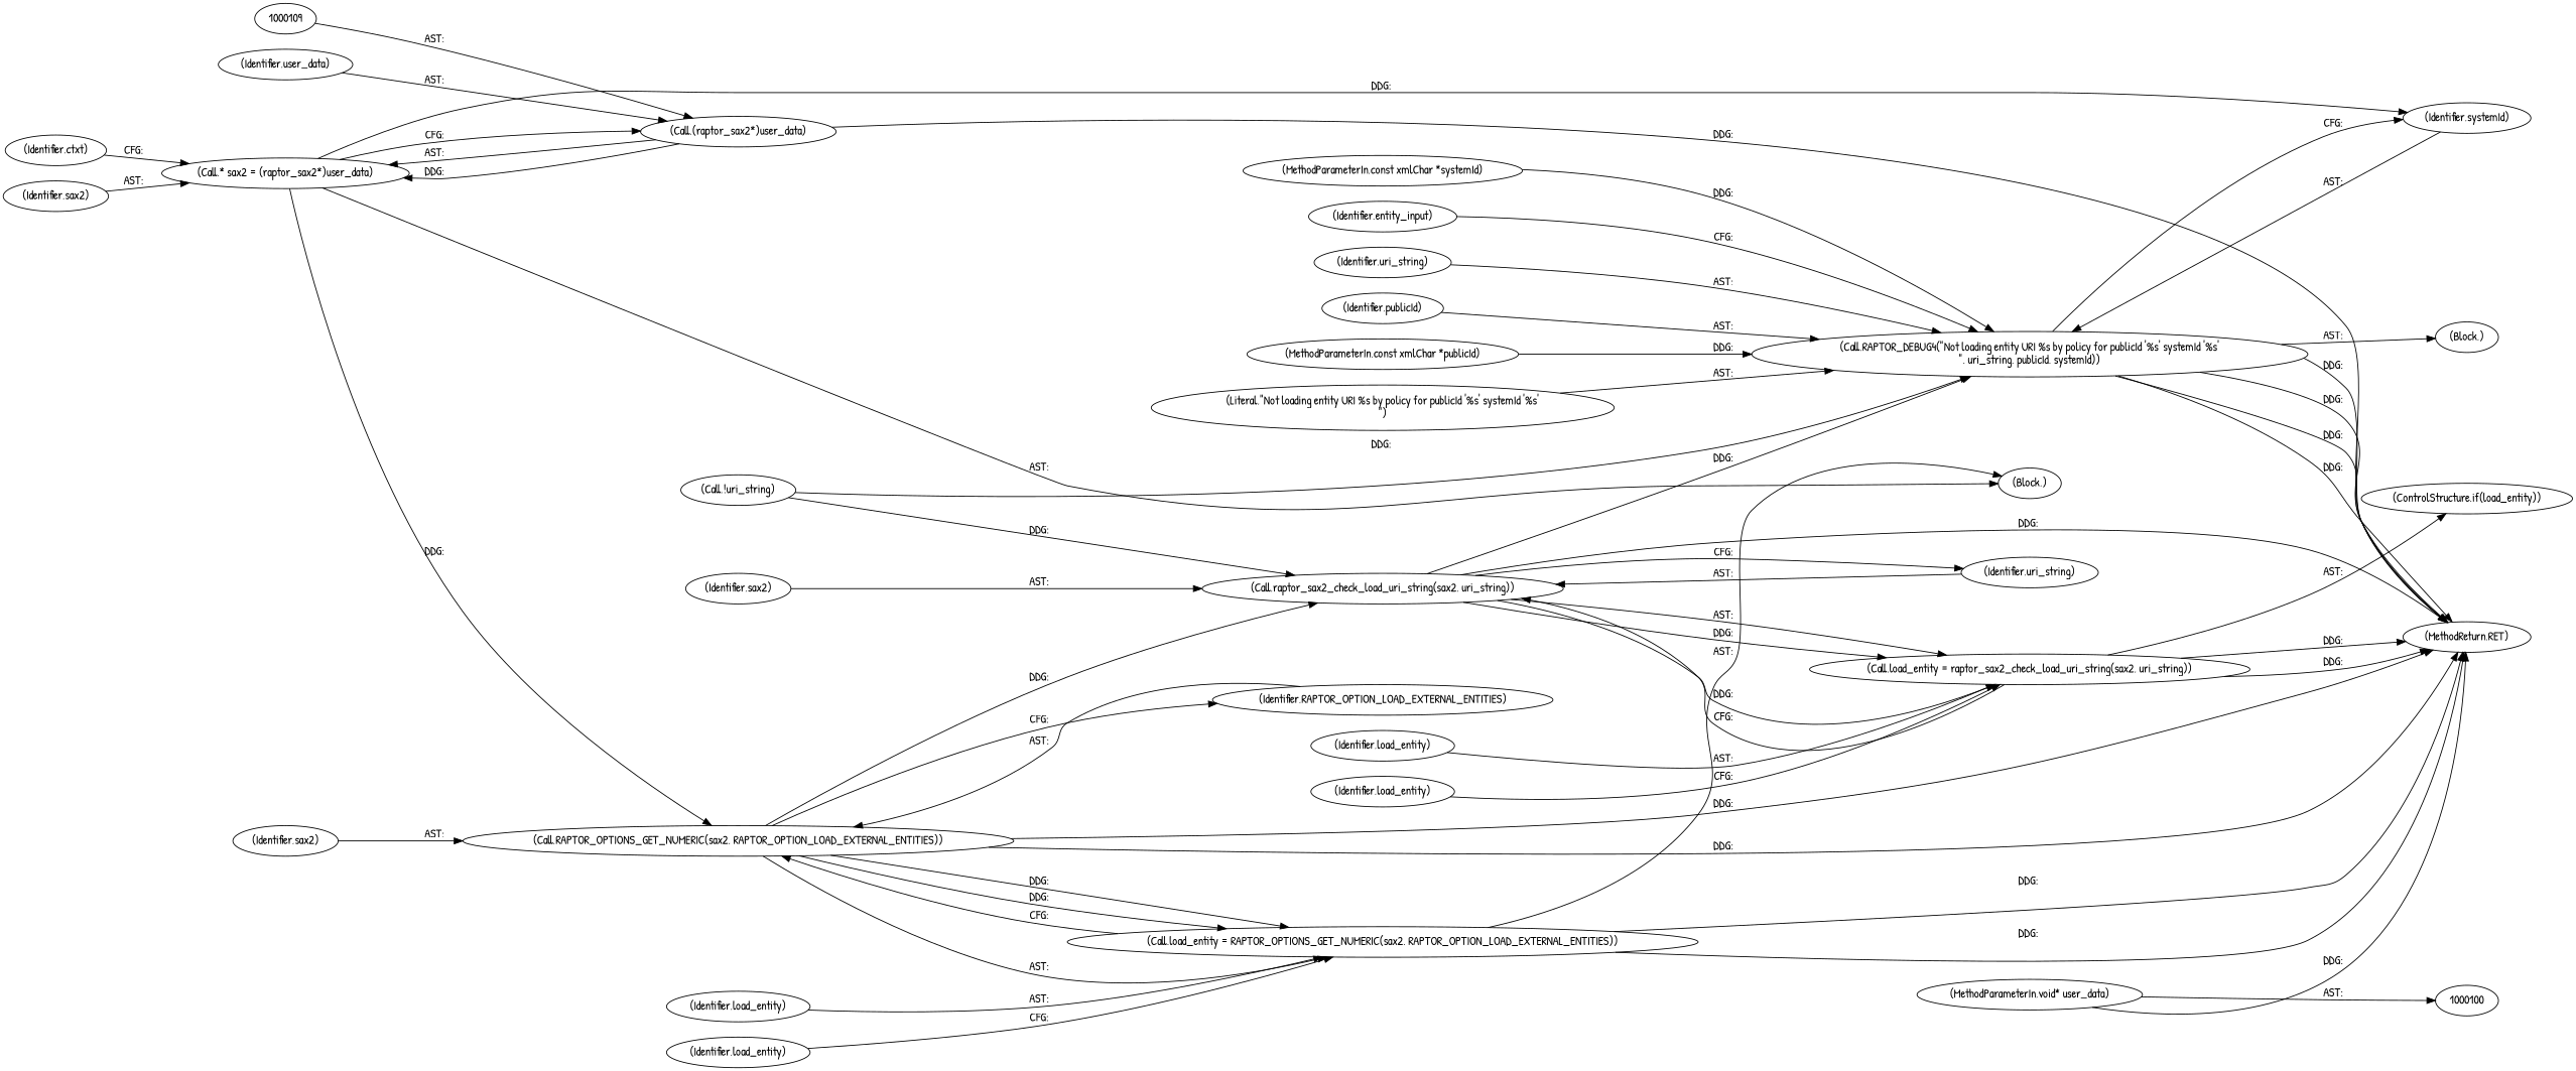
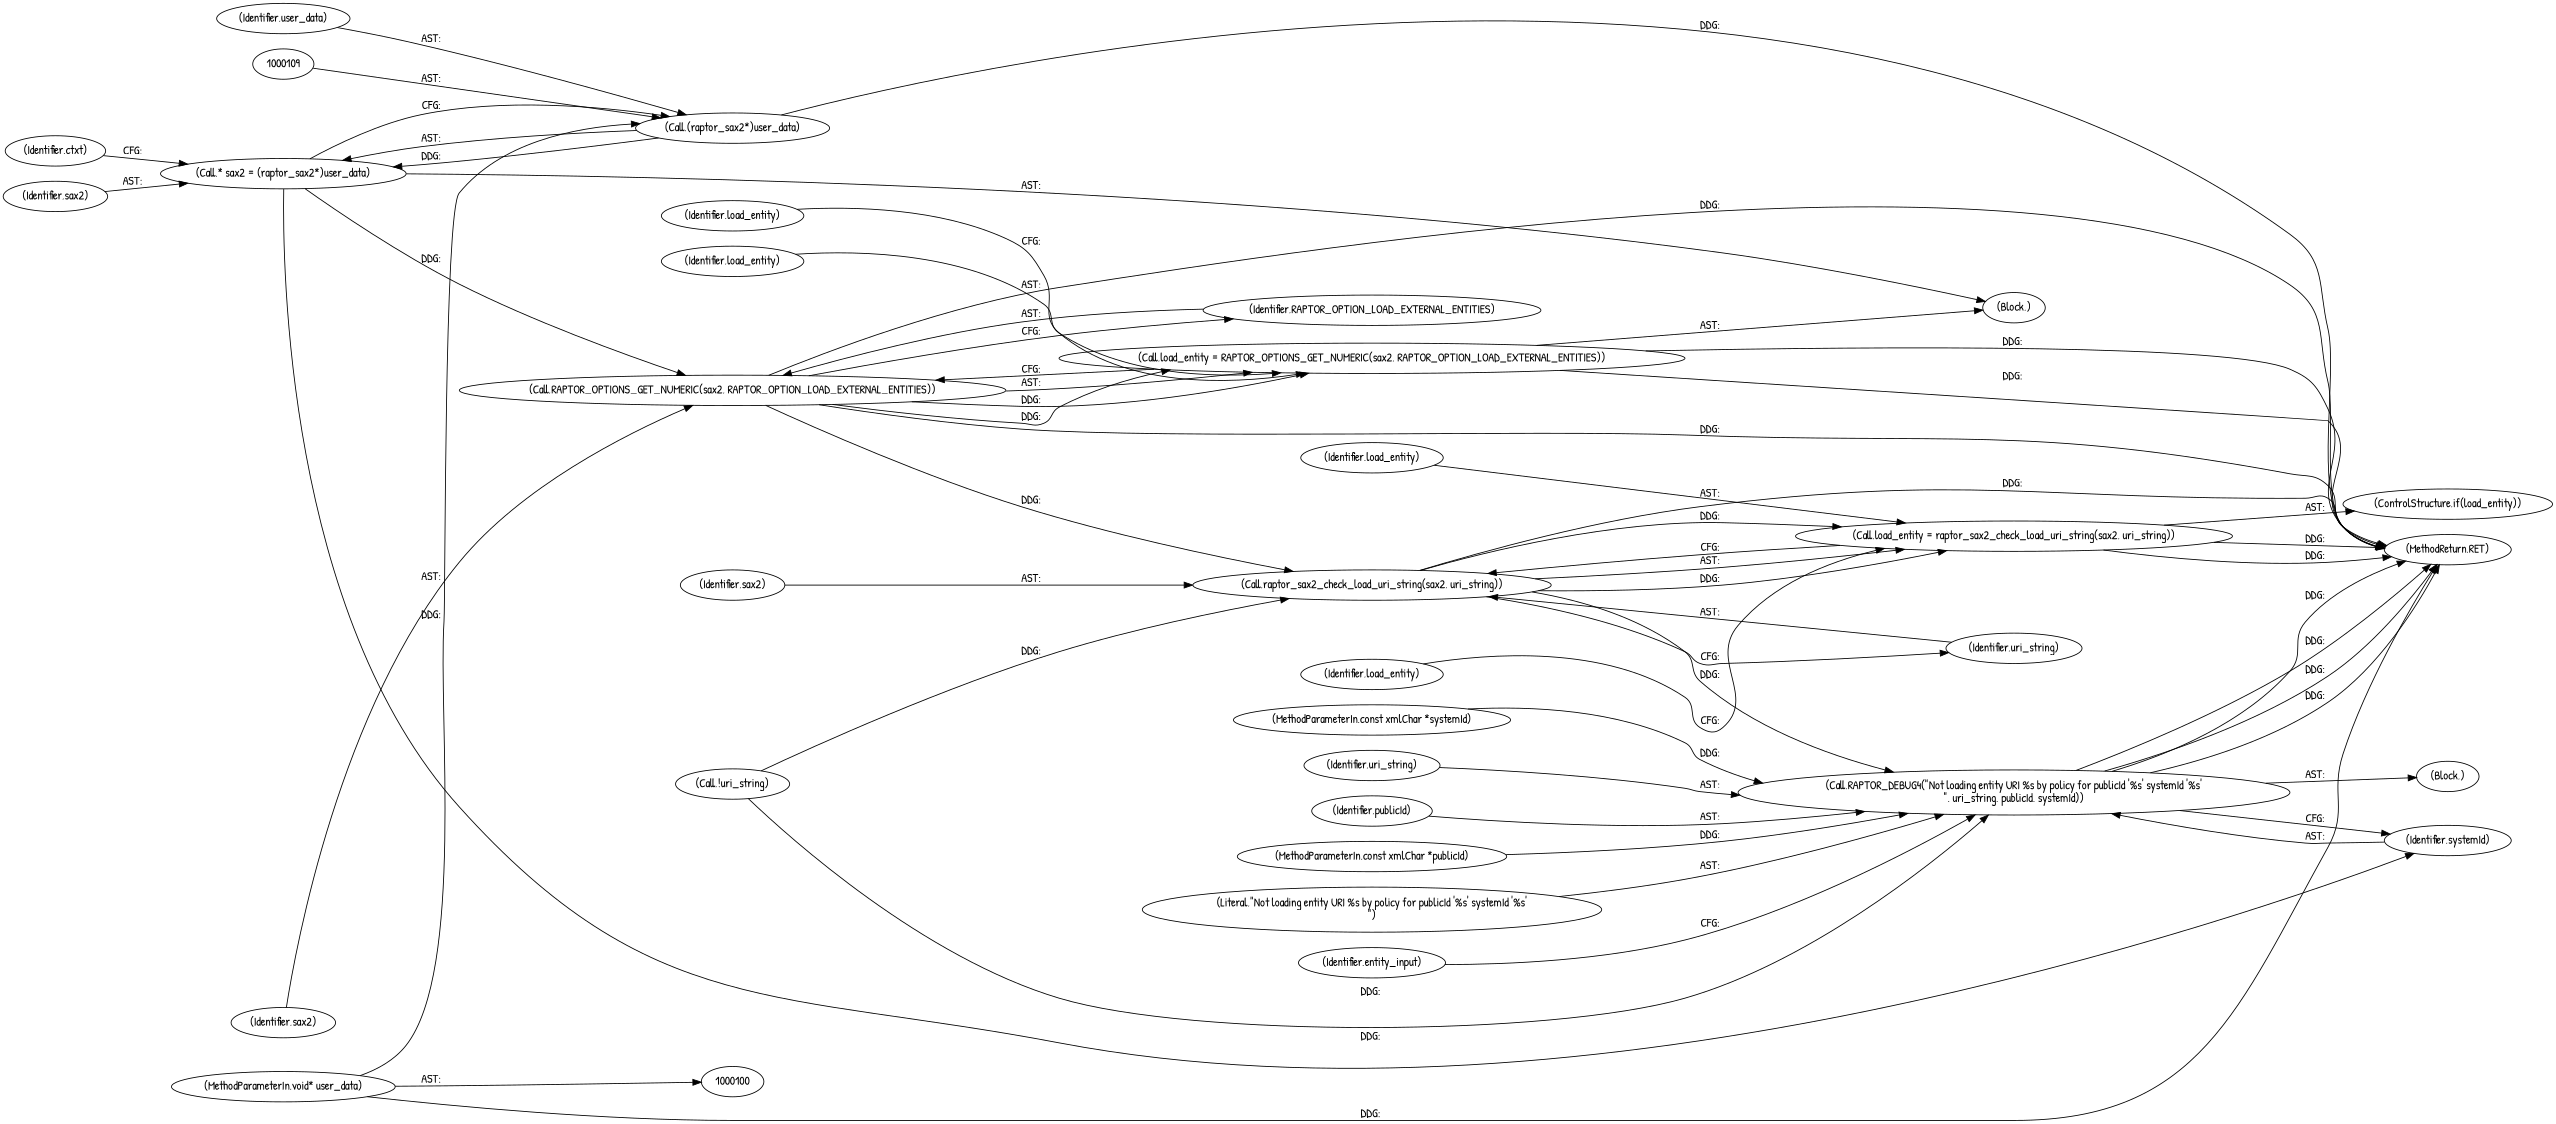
  digraph {
    fontname="Patrick Hand"
    rankdir=LR
    node [fontname="Patrick Hand"]
    edge [fontname="Patrick Hand"]
    n1 [label="(Call,RAPTOR_OPTIONS_GET_NUMERIC(sax2, RAPTOR_OPTION_LOAD_EXTERNAL_ENTITIES))"]
    n2 [label="(Call,load_entity = RAPTOR_OPTIONS_GET_NUMERIC(sax2, RAPTOR_OPTION_LOAD_EXTERNAL_ENTITIES))"]
    n3 [label="(Call,raptor_sax2_check_load_uri_string(sax2, uri_string))"]
    n4 [label="(Identifier,RAPTOR_OPTION_LOAD_EXTERNAL_ENTITIES)"]
    n5 [label="(MethodReturn,RET)"]
    n6 [label="(Block,)"]
    n7 [label="(Call,load_entity = raptor_sax2_check_load_uri_string(sax2, uri_string))"]
    n8 [label="(Call,RAPTOR_DEBUG4(\"Not loading entity URI %s by policy for publicId '%s' systemId '%s'\n\", uri_string, publicId, systemId))"]
    n9 [label="(Identifier,uri_string)"]
    n10 [label="(Call,* sax2 = (raptor_sax2*)user_data)"]
    n11 [label="(Call,(raptor_sax2*)user_data)"]
    n12 [label="(Identifier,systemId)"]
    n13 [label="(Identifier,user_data)"]
    n14 [label="(MethodParameterIn,void* user_data)"]
    1000100
    n16 [label="(ControlStructure,if(load_entity))"]
    n17 [label="(Block,)"]
    n18 [label="(Identifier,load_entity)"]
    n19 [label="(Identifier,load_entity)"]
    n20 [label="(MethodParameterIn,const xmlChar *systemId)"]
    n21 [label="(Identifier,load_entity)"]
    n22 [label="(Call,!uri_string)"]
    n23 [label="(Identifier,uri_string)"]
    n24 [label="(Identifier,ctxt)"]
    n25 [label="(Identifier,publicId)"]
    n26 [label="(Identifier,sax2)"]
    n27 [label="(MethodParameterIn,const xmlChar *publicId)"]
    n28 [label="(Literal,\"Not loading entity URI %s by policy for publicId '%s' systemId '%s'\n\")"]
    n29 [label="(Identifier,sax2)"]
    n30 [label="(Identifier,sax2)"]
    n31 [label="(Identifier,entity_input)"]
    n32 [label="(Identifier,load_entity)"]
    1000109
    n1 -> n2 [label="AST: "]
    n1 -> n2 [label="DDG: "]
    n1 -> n2 [label="DDG: "]
    n1 -> n3 [label="DDG: "]
    n1 -> n4 [label="CFG: "]
    n1 -> n5 [label="DDG: "]
    n1 -> n5 [label="DDG: "]
    n2 -> n1 [label="CFG: "]
    n2 -> n5 [label="DDG: "]
    n2 -> n5 [label="DDG: "]
    n2 -> n6 [label="AST: "]
    n3 -> n5 [label="DDG: "]
    n3 -> n7 [label="AST: "]
    n3 -> n7 [label="DDG: "]
    n3 -> n7 [label="DDG: "]
    n3 -> n8 [label="DDG: "]
    n3 -> n9 [label="CFG: "]
    n4 -> n1 [label="AST: "]
    n7 -> n3 [label="CFG: "]
    n7 -> n5 [label="DDG: "]
    n7 -> n5 [label="DDG: "]
    n7 -> n16 [label="AST: "]
    n8 -> n5 [label="DDG: "]
    n8 -> n5 [label="DDG: "]
    n8 -> n5 [label="DDG: "]
    n8 -> n5 [label="DDG: "]
    n8 -> n12 [label="CFG: "]
    n8 -> n17 [label="AST: "]
    n9 -> n3 [label="AST: "]
    n10 -> n1 [label="DDG: "]
    n10 -> n6 [label="AST: "]
    n10 -> n11 [label="CFG: "]
    n10 -> n12 [label="DDG: "]
    n11 -> n5 [label="DDG: "]
    n11 -> n10 [label="AST: "]
    n11 -> n10 [label="DDG: "]
    n12 -> n8 [label="AST: "]
    n13 -> n11 [label="AST: "]
    n14 -> n5 [label="DDG: "]
+   n14 -> n11 [label="DDG: "]
    n14 -> 1000100 [label="AST: "]
    n18 -> n7 [label="AST: "]
    n19 -> n7 [label="CFG: "]
    n20 -> n8 [label="DDG: "]
    n21 -> n2 [label="CFG: "]
    n22 -> n3 [label="DDG: "]
    n22 -> n8 [label="DDG: "]
    n23 -> n8 [label="AST: "]
    n24 -> n10 [label="CFG: "]
    n25 -> n8 [label="AST: "]
    n26 -> n3 [label="AST: "]
    n27 -> n8 [label="DDG: "]
    n28 -> n8 [label="AST: "]
    n29 -> n10 [label="AST: "]
    n30 -> n1 [label="AST: "]
    n31 -> n8 [label="CFG: "]
    n32 -> n2 [label="AST: "]
    1000109 -> n11 [label="AST: "]
  }
